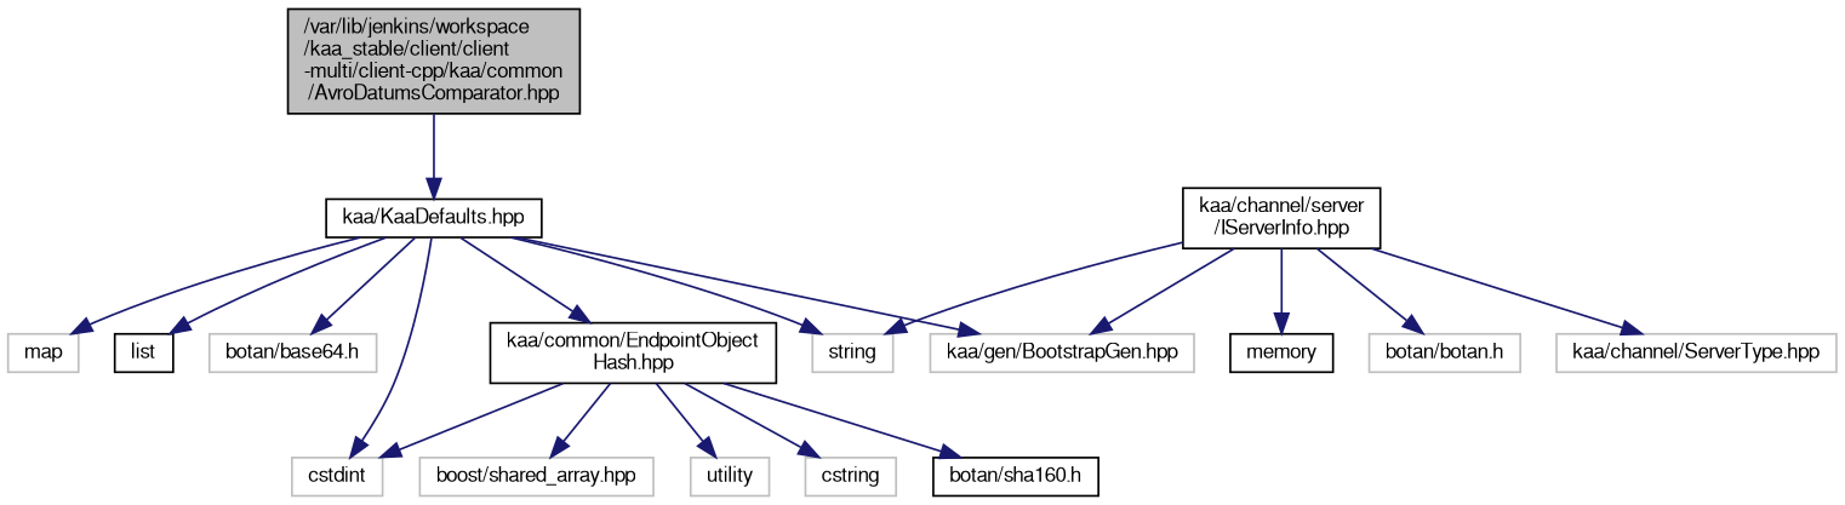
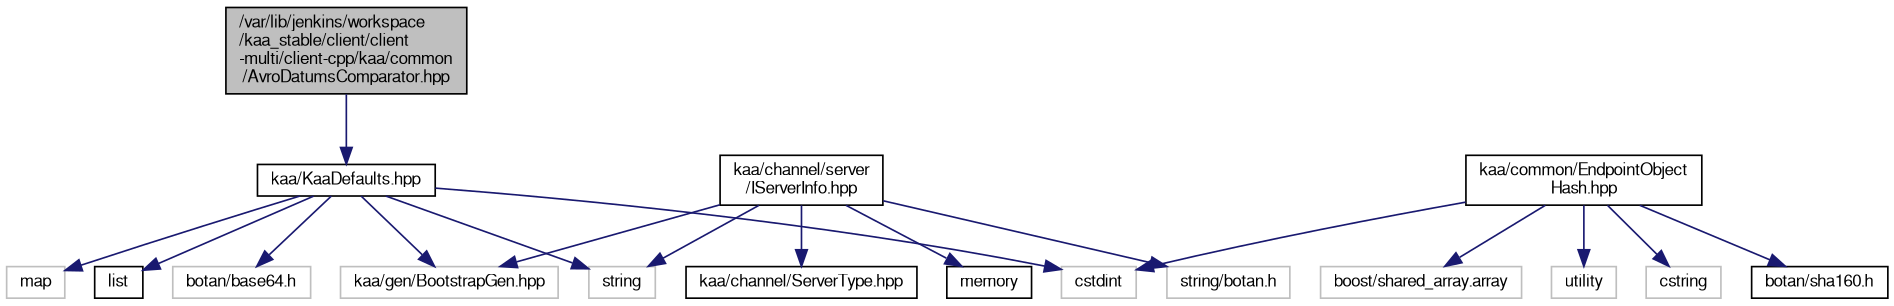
  digraph {
    node [color=grey75 fontname=FreeSans fontsize=10 shape=record]
    edge [color=midnightblue fontname=FreeSans fontsize=10 labelfontname=FreeSans labelfontsize=10 style=solid]
    n1 [color=black fillcolor=grey75 fontcolor=black height=0.2 label="/var/lib/jenkins/workspace\l/kaa_stable/client/client\l-multi/client-cpp/kaa/common\l/AvroDatumsComparator.hpp" style=filled width=0.4]
    n2 [color=black height=0.2 label="kaa/KaaDefaults.hpp" width=0.4]
    n3 [height=0.2 label=map width=0.4]
    n4 [color=black height=0.2 label=list width=0.4]
    n5 [height=0.2 label=string width=0.4]
    n6 [height=0.2 label="botan/base64.h" width=0.4]
    n7 [height=0.2 label=cstdint width=0.4]
    n8 [color=black height=0.2 label="kaa/common/EndpointObject\lHash.hpp" width=0.4]
    n9 [height=0.2 label="kaa/gen/BootstrapGen.hpp" width=0.4]
    n10 [color=black height=0.2 label="kaa/channel/server\l/IServerInfo.hpp" width=0.4]
    n11 [color=black height=0.2 label=memory width=0.4]
-   n12 [height=0.2 label="botan/botan.h" width=0.4]
-   n13 [height=0.2 label="kaa/channel/ServerType.hpp" width=0.4]
+   n12 [height=0.2 label="string/botan.h" width=0.4]
+   n13 [color=black height=0.2 label="kaa/channel/ServerType.hpp" width=0.4]
    n14 [height=0.2 label=utility width=0.4]
    n15 [height=0.2 label=cstring width=0.4]
    n16 [color=black height=0.2 label="botan/sha160.h" width=0.4]
-   n17 [height=0.2 label="boost/shared_array.hpp" width=0.4]
+   n17 [height=0.2 label="boost/shared_array.array" width=0.4]
    n1 -> n2
    n2 -> n3
    n2 -> n4
    n2 -> n5
    n2 -> n6
    n2 -> n7
-   n2 -> n8
    n2 -> n9
    n8 -> n7
    n8 -> n14
    n8 -> n15
    n8 -> n16
    n8 -> n17
    n10 -> n5
    n10 -> n9
    n10 -> n11
    n10 -> n12
    n10 -> n13
  }
